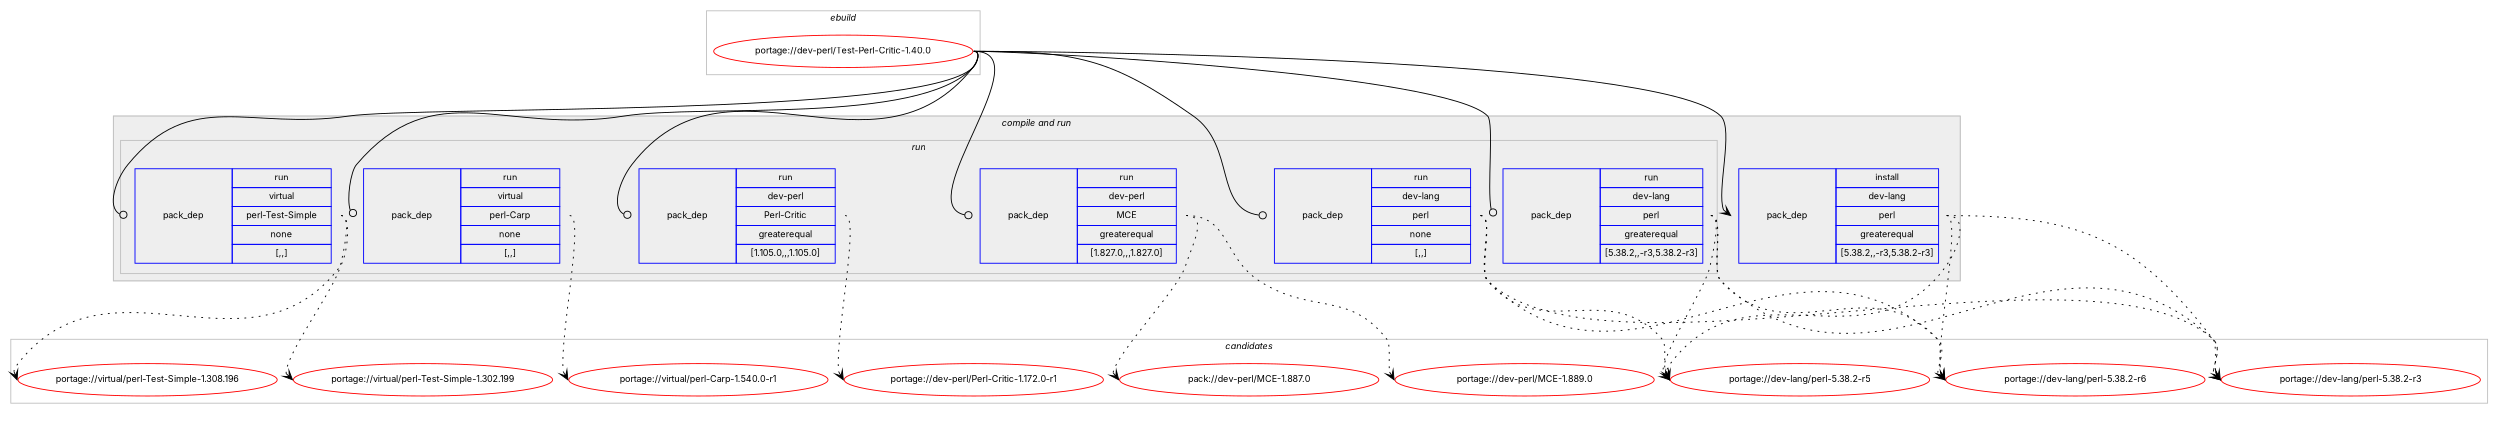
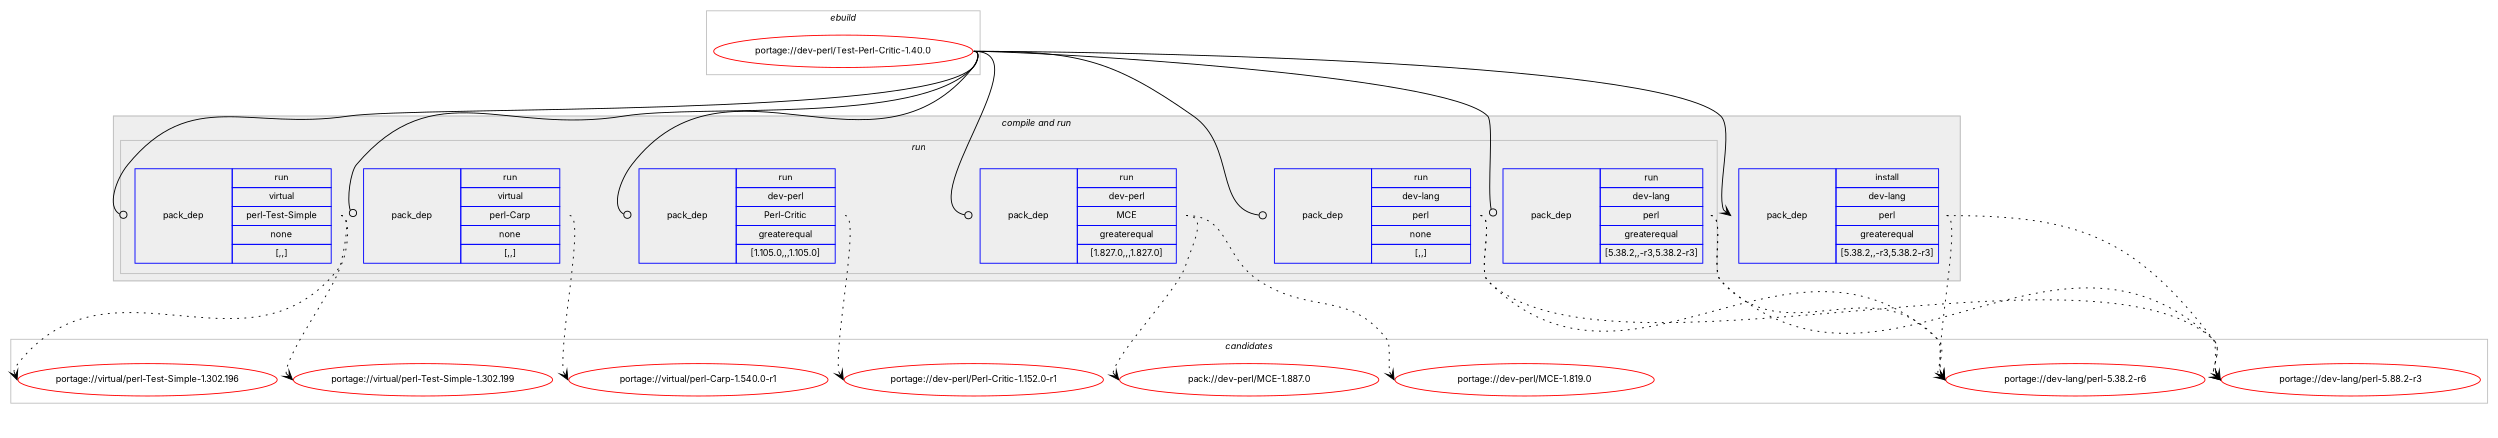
  digraph {
    compound=true
    concentrate=true
    fontname=Inter
    fontsize=10
    newrank=true
    rankdir=TB
    ranksep=1.5
    node [color=red fontname=Inter fontsize=10]
    edge [arrowhead=vee fontname=Inter headport=w style=dotted tailport=e weight=100]
    n1 [label="portage://dev-perl/Test-Perl-Critic-1.40.0" width=4]
    n2 [color=blue label=<<TABLE BORDER="0" CELLBORDER="1" CELLSPACING="0" CELLPADDING="4" WIDTH="220"><TR><TD ROWSPAN="6" CELLPADDING="30">pack_dep</TD></TR><TR><TD WIDTH="110">install</TD></TR><TR><TD>dev-lang</TD></TR><TR><TD>perl</TD></TR><TR><TD>greaterequal</TD></TR><TR><TD>[5.38.2,,-r3,5.38.2-r3]</TD></TR></TABLE>> shape=none]
    n3 [color=blue label=<<TABLE BORDER="0" CELLBORDER="1" CELLSPACING="0" CELLPADDING="4" WIDTH="220"><TR><TD ROWSPAN="6" CELLPADDING="30">pack_dep</TD></TR><TR><TD WIDTH="110">run</TD></TR><TR><TD>dev-lang</TD></TR><TR><TD>perl</TD></TR><TR><TD>greaterequal</TD></TR><TR><TD>[5.38.2,,-r3,5.38.2-r3]</TD></TR></TABLE>> shape=none]
    n4 [color=blue label=<<TABLE BORDER="0" CELLBORDER="1" CELLSPACING="0" CELLPADDING="4" WIDTH="220"><TR><TD ROWSPAN="6" CELLPADDING="30">pack_dep</TD></TR><TR><TD WIDTH="110">run</TD></TR><TR><TD>dev-lang</TD></TR><TR><TD>perl</TD></TR><TR><TD>none</TD></TR><TR><TD>[,,]</TD></TR></TABLE>> shape=none]
    n5 [color=blue label=<<TABLE BORDER="0" CELLBORDER="1" CELLSPACING="0" CELLPADDING="4" WIDTH="220"><TR><TD ROWSPAN="6" CELLPADDING="30">pack_dep</TD></TR><TR><TD WIDTH="110">run</TD></TR><TR><TD>dev-perl</TD></TR><TR><TD>MCE</TD></TR><TR><TD>greaterequal</TD></TR><TR><TD>[1.827.0,,,1.827.0]</TD></TR></TABLE>> shape=none]
    n6 [color=blue label=<<TABLE BORDER="0" CELLBORDER="1" CELLSPACING="0" CELLPADDING="4" WIDTH="220"><TR><TD ROWSPAN="6" CELLPADDING="30">pack_dep</TD></TR><TR><TD WIDTH="110">run</TD></TR><TR><TD>dev-perl</TD></TR><TR><TD>Perl-Critic</TD></TR><TR><TD>greaterequal</TD></TR><TR><TD>[1.105.0,,,1.105.0]</TD></TR></TABLE>> shape=none]
    n7 [color=blue label=<<TABLE BORDER="0" CELLBORDER="1" CELLSPACING="0" CELLPADDING="4" WIDTH="220"><TR><TD ROWSPAN="6" CELLPADDING="30">pack_dep</TD></TR><TR><TD WIDTH="110">run</TD></TR><TR><TD>virtual</TD></TR><TR><TD>perl-Carp</TD></TR><TR><TD>none</TD></TR><TR><TD>[,,]</TD></TR></TABLE>> shape=none]
    n8 [color=blue label=<<TABLE BORDER="0" CELLBORDER="1" CELLSPACING="0" CELLPADDING="4" WIDTH="220"><TR><TD ROWSPAN="6" CELLPADDING="30">pack_dep</TD></TR><TR><TD WIDTH="110">run</TD></TR><TR><TD>virtual</TD></TR><TR><TD>perl-Test-Simple</TD></TR><TR><TD>none</TD></TR><TR><TD>[,,]</TD></TR></TABLE>> shape=none]
    n9 [label="portage://dev-lang/perl-5.38.2-r6" width=4]
-   n10 [label="portage://dev-lang/perl-5.38.2-r5" width=4]
-   n11 [label="portage://dev-lang/perl-5.38.2-r3" width=4]
-   n12 [label="portage://dev-perl/MCE-1.889.0" width=4]
+   n11 [label="portage://dev-lang/perl-5.88.2-r3" width=4]
+   n12 [label="portage://dev-perl/MCE-1.819.0" width=4]
    n13 [label="pack://dev-perl/MCE-1.887.0" width=4]
-   n14 [label="portage://dev-perl/Perl-Critic-1.172.0-r1" width=4]
+   n14 [label="portage://dev-perl/Perl-Critic-1.152.0-r1" width=4]
    n15 [label="portage://virtual/perl-Carp-1.540.0-r1" width=4]
    n16 [label="portage://virtual/perl-Test-Simple-1.302.199" width=4]
-   n17 [label="portage://virtual/perl-Test-Simple-1.308.196" width=4]
+   n17 [label="portage://virtual/perl-Test-Simple-1.302.196" width=4]
    subgraph cluster_1 {
      color=gray
      label=<<i>ebuild</i>>
      n1
    }
    subgraph cluster_2 {
      color=gray
      label=<<i>dependencies</i>>
      subgraph cluster_3 {
        color=gray
        fillcolor="#eeeeee"
        label=<<i>compile</i>>
        style=filled
        subgraph sub_4 {
          color=gray
          fillcolor="#eeeeee"
          label=<<i>compile</i>>
          style=filled
          n2
        }
      }
      subgraph cluster_5 {
        color=gray
        fillcolor="#eeeeee"
        label=<<i>compile and run</i>>
        style=filled
      }
      subgraph cluster_6 {
        color=gray
        fillcolor="#eeeeee"
        label=<<i>run</i>>
        style=filled
        subgraph sub_7 {
          color=gray
          fillcolor="#eeeeee"
          label=<<i>run</i>>
          style=filled
          n3
        }
        subgraph sub_8 {
          color=gray
          fillcolor="#eeeeee"
          label=<<i>run</i>>
          style=filled
          n4
        }
        subgraph sub_9 {
          color=gray
          fillcolor="#eeeeee"
          label=<<i>run</i>>
          style=filled
          n5
        }
        subgraph sub_10 {
          color=gray
          fillcolor="#eeeeee"
          label=<<i>run</i>>
          style=filled
          n6
        }
        subgraph sub_11 {
          color=gray
          fillcolor="#eeeeee"
          label=<<i>run</i>>
          style=filled
          n7
        }
        subgraph sub_12 {
          color=gray
          fillcolor="#eeeeee"
          label=<<i>run</i>>
          style=filled
          n8
        }
      }
    }
    subgraph cluster_13 {
      color=gray
      label=<<i>candidates</i>>
      rank=same
      subgraph sub_14 {
        color=black
        label=<<i>candidates</i>>
        nodesep=1
        rank=same
        n9
-       n10
        n11
      }
      subgraph sub_15 {
        color=black
        label=<<i>candidates</i>>
        nodesep=1
        rank=same
        n9
-       n10
        n11
      }
      subgraph sub_16 {
        color=black
        label=<<i>candidates</i>>
        nodesep=1
        rank=same
        n9
-       n10
        n11
      }
      subgraph sub_17 {
        color=black
        label=<<i>candidates</i>>
        nodesep=1
        rank=same
        n12
        n13
      }
      subgraph sub_18 {
        color=black
        label=<<i>candidates</i>>
        nodesep=1
        rank=same
        n14
      }
      subgraph sub_19 {
        color=black
        label=<<i>candidates</i>>
        nodesep=1
        rank=same
        n15
      }
      subgraph sub_20 {
        color=black
        label=<<i>candidates</i>>
        nodesep=1
        rank=same
        n16
        n17
      }
    }
    n1 -> n2 [style=solid weight=20]
    n1 -> n3 [arrowhead=odot style=solid weight=20]
    n1 -> n4 [arrowhead=odot style=solid weight=20]
    n1 -> n5 [arrowhead=odot style=solid weight=20]
    n1 -> n6 [arrowhead=odot style=solid weight=20]
    n1 -> n7 [arrowhead=odot style=solid weight=20]
    n1 -> n8 [arrowhead=odot style=solid weight=20]
    n2 -> n9
-   n2 -> n10
    n2 -> n11
    n3 -> n9
-   n3 -> n10
    n3 -> n11
    n4 -> n9
-   n4 -> n10
    n4 -> n11
    n5 -> n12
    n5 -> n13
    n6 -> n14
    n7 -> n15
    n8 -> n16
    n8 -> n17
  }
